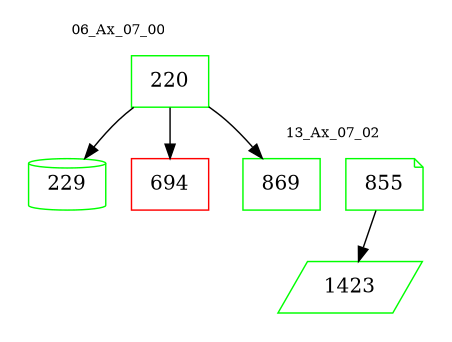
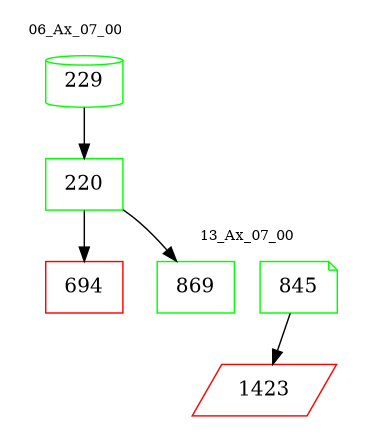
  digraph {
    fontname="DejaVu Serif"
    node [color=green fontname="DejaVu Serif" shape=box]
    edge [color=black fontname="DejaVu Serif"]
-   n1 [label=855 shape=note]
+   n1 [label=845 shape=note]
    n2 [label=869]
-   n3 [label=1423 shape=parallelogram]
+   n3 [color=red label=1423 shape=parallelogram]
    n4 [label=220]
    n5 [label=229 shape=cylinder]
    n6 [color=red label=694]
    subgraph cluster_1 {
      color=white
      fontsize=10
-     label="13_Ax_07_02"
+     label="13_Ax_07_00"
      n1
      n2
      n3
    }
    subgraph cluster_2 {
      color=white
      fontsize=10
      label="06_Ax_07_00"
      n4
      n5
      n6
    }
    n1 -> n3
    n4 -> n2
-   n4 -> n5
+   n5 -> n4
    n4 -> n6
  }
